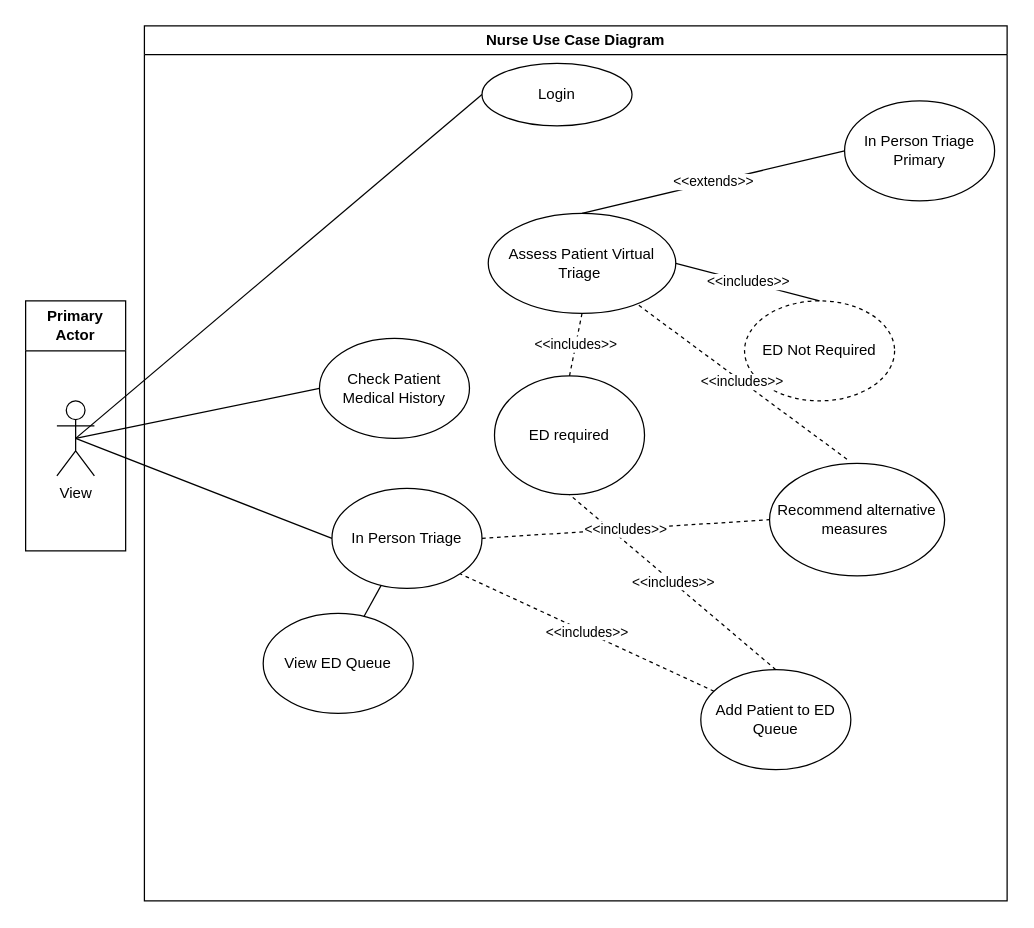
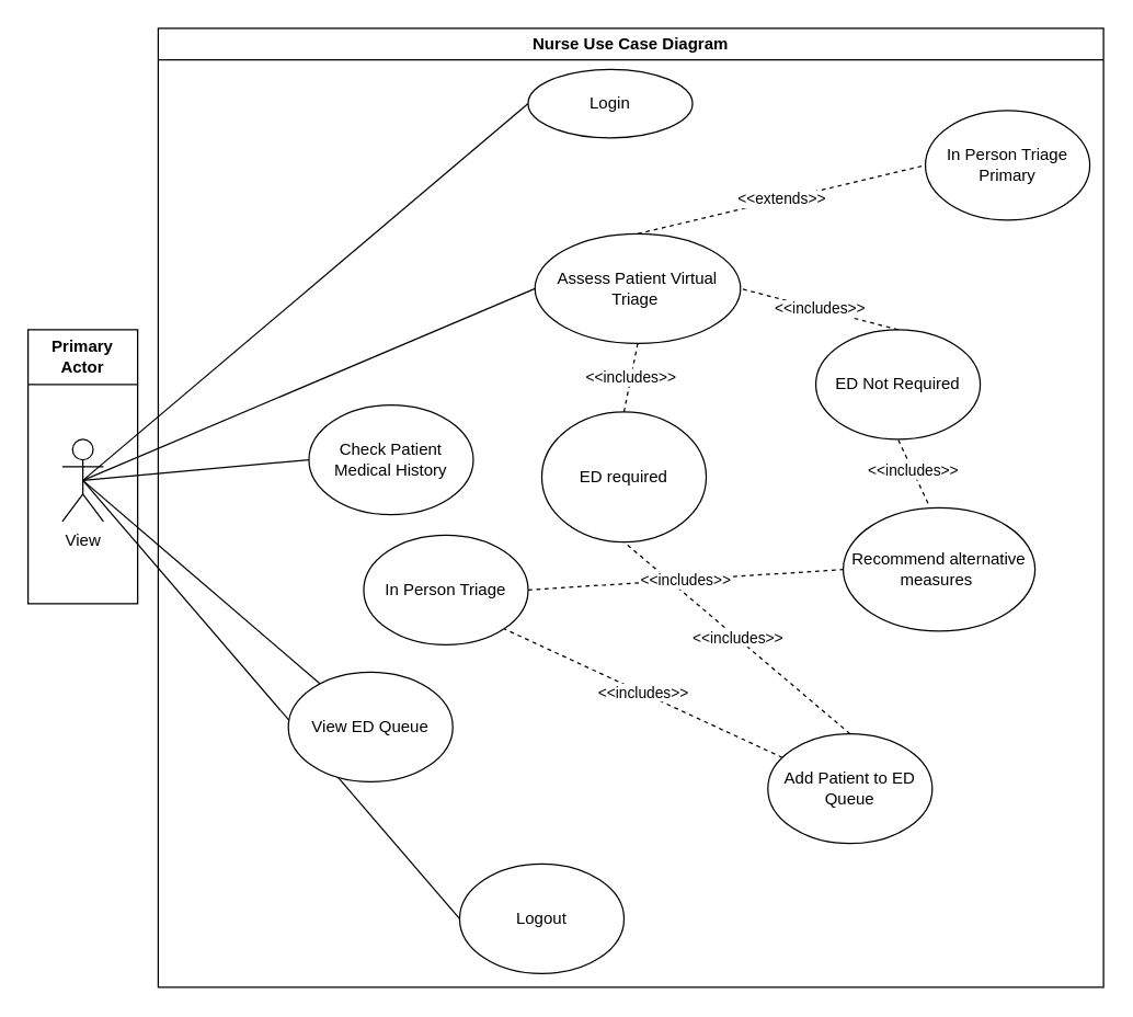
  <mxCell id="0" />
  <mxCell id="1" parent="0" />
  <mxCell id="2" value="Login" style="ellipse;whiteSpace=wrap;html=1;" parent="1" vertex="1"><mxGeometry x="385" y="50" width="120" height="50" as="geometry" /></mxCell>
  <mxCell id="3" value="" style="endArrow=none;html=1;rounded=0;entryX=0;entryY=0.5;entryDx=0;entryDy=0;exitX=0.5;exitY=0.5;exitDx=0;exitDy=0;exitPerimeter=0;" parent="1" source="26" target="2" edge="1"><mxGeometry width="50" height="50" relative="1" as="geometry"><mxPoint x="115" y="290" as="sourcePoint" /><mxPoint x="165" y="240" as="targetPoint" /></mxGeometry></mxCell>
+ <mxCell id="4" value="" style="endArrow=none;html=1;rounded=0;entryX=0;entryY=0.5;entryDx=0;entryDy=0;exitX=0.5;exitY=0.5;exitDx=0;exitDy=0;exitPerimeter=0;" parent="1" source="26" target="8" edge="1"><mxGeometry width="50" height="50" relative="1" as="geometry"><mxPoint x="215" y="330" as="sourcePoint" /><mxPoint x="265" y="280" as="targetPoint" /></mxGeometry></mxCell>
  <mxCell id="5" value="" style="endArrow=none;html=1;rounded=0;entryX=0;entryY=0.5;entryDx=0;entryDy=0;exitX=0.5;exitY=0.5;exitDx=0;exitDy=0;exitPerimeter=0;" parent="1" source="26" target="18" edge="1"><mxGeometry width="50" height="50" relative="1" as="geometry"><mxPoint x="165" y="410" as="sourcePoint" /><mxPoint x="215" y="360" as="targetPoint" /></mxGeometry></mxCell>
+ <mxCell id="6" value="" style="endArrow=none;html=1;rounded=0;entryX=0.5;entryY=0.5;entryDx=0;entryDy=0;entryPerimeter=0;exitX=0;exitY=0.5;exitDx=0;exitDy=0;" parent="1" source="17" target="26" edge="1"><mxGeometry width="50" height="50" relative="1" as="geometry"><mxPoint x="175" y="530" as="sourcePoint" /><mxPoint x="225" y="480" as="targetPoint" /></mxGeometry></mxCell>
  <mxCell id="7" value="Nurse Use Case Diagram" style="swimlane;whiteSpace=wrap;html=1;" parent="1" vertex="1"><mxGeometry x="115" y="20" width="690" height="700" as="geometry" /></mxCell>
  <mxCell id="8" value="Assess Patient Virtual Triage&amp;nbsp;" style="ellipse;whiteSpace=wrap;html=1;" parent="7" vertex="1"><mxGeometry x="275" y="150" width="150" height="80" as="geometry" /></mxCell>
  <mxCell id="9" value="ED required" style="ellipse;whiteSpace=wrap;html=1;" parent="7" vertex="1"><mxGeometry x="280" y="280" width="120" height="95" as="geometry" /></mxCell>
  <mxCell id="10" value="&amp;lt;&amp;lt;includes&amp;gt;&amp;gt;" style="endArrow=none;dashed=1;html=1;rounded=0;entryX=0.5;entryY=1;entryDx=0;entryDy=0;exitX=0.5;exitY=0;exitDx=0;exitDy=0;" parent="7" source="9" target="8" edge="1"><mxGeometry width="50" height="50" relative="1" as="geometry"><mxPoint x="370" y="320" as="sourcePoint" /><mxPoint x="420" y="270" as="targetPoint" /></mxGeometry></mxCell>
- <mxCell id="11" value="ED Not Required" style="ellipse;whiteSpace=wrap;html=1;dashed=1;" parent="7" vertex="1"><mxGeometry x="480" y="220" width="120" height="80" as="geometry" /></mxCell>
- <mxCell id="12" value="&amp;lt;&amp;lt;includes&amp;gt;&amp;gt;" style="endArrow=none;dashed=0;html=1;rounded=0;entryX=1;entryY=0.5;entryDx=0;entryDy=0;exitX=0.5;exitY=0;exitDx=0;exitDy=0;" parent="7" source="11" target="8" edge="1"><mxGeometry x="-0.004" width="50" height="50" relative="1" as="geometry"><mxPoint x="500" y="310" as="sourcePoint" /><mxPoint x="550" y="260" as="targetPoint" /><mxPoint as="offset" /></mxGeometry></mxCell>
+ <mxCell id="11" value="ED Not Required" style="ellipse;whiteSpace=wrap;html=1;" parent="7" vertex="1"><mxGeometry x="480" y="220" width="120" height="80" as="geometry" /></mxCell>
+ <mxCell id="12" value="&amp;lt;&amp;lt;includes&amp;gt;&amp;gt;" style="endArrow=none;dashed=1;html=1;rounded=0;entryX=1;entryY=0.5;entryDx=0;entryDy=0;exitX=0.5;exitY=0;exitDx=0;exitDy=0;" parent="7" source="11" target="8" edge="1"><mxGeometry x="-0.004" width="50" height="50" relative="1" as="geometry"><mxPoint x="500" y="310" as="sourcePoint" /><mxPoint x="550" y="260" as="targetPoint" /><mxPoint as="offset" /></mxGeometry></mxCell>
  <mxCell id="13" value="Recommend alternative measures&amp;nbsp;" style="ellipse;whiteSpace=wrap;html=1;" parent="7" vertex="1"><mxGeometry x="500" y="350" width="140" height="90" as="geometry" /></mxCell>
- <mxCell id="14" value="&amp;lt;&amp;lt;includes&amp;gt;&amp;gt;" style="endArrow=none;dashed=1;html=1;rounded=0;exitX=0.442;exitY=-0.037;exitDx=0;exitDy=0;exitPerimeter=0;" parent="7" source="13" target="8" edge="1"><mxGeometry width="50" height="50" relative="1" as="geometry"><mxPoint x="630" y="430" as="sourcePoint" /><mxPoint x="680" y="380" as="targetPoint" /></mxGeometry></mxCell>
+ <mxCell id="14" value="&amp;lt;&amp;lt;includes&amp;gt;&amp;gt;" style="endArrow=none;dashed=1;html=1;rounded=0;entryX=0.5;entryY=1;entryDx=0;entryDy=0;exitX=0.442;exitY=-0.037;exitDx=0;exitDy=0;exitPerimeter=0;" parent="7" source="13" target="11" edge="1"><mxGeometry width="50" height="50" relative="1" as="geometry"><mxPoint x="630" y="430" as="sourcePoint" /><mxPoint x="680" y="380" as="targetPoint" /></mxGeometry></mxCell>
  <mxCell id="15" value="Add Patient to ED Queue" style="ellipse;whiteSpace=wrap;html=1;" parent="7" vertex="1"><mxGeometry x="445" y="515" width="120" height="80" as="geometry" /></mxCell>
  <mxCell id="16" value="&amp;lt;&amp;lt;includes&amp;gt;&amp;gt;" style="endArrow=none;dashed=1;html=1;rounded=0;entryX=0.5;entryY=1;entryDx=0;entryDy=0;exitX=0.5;exitY=0;exitDx=0;exitDy=0;" parent="7" source="15" target="9" edge="1"><mxGeometry width="50" height="50" relative="1" as="geometry"><mxPoint x="280" y="490" as="sourcePoint" /><mxPoint x="330" y="440" as="targetPoint" /></mxGeometry></mxCell>
- <mxCell id="18" value="Check Patient Medical History" style="ellipse;whiteSpace=wrap;html=1;" parent="7" vertex="1"><mxGeometry x="140" y="250" width="120" height="80" as="geometry" /></mxCell>
+ <mxCell id="17" value="Logout" style="ellipse;whiteSpace=wrap;html=1;" parent="7" vertex="1"><mxGeometry x="220" y="610" width="120" height="80" as="geometry" /></mxCell>
+ <mxCell id="18" value="Check Patient Medical History" style="ellipse;whiteSpace=wrap;html=1;" parent="7" vertex="1"><mxGeometry x="110" y="275" width="120" height="80" as="geometry" /></mxCell>
  <mxCell id="19" value="In Person Triage" style="ellipse;whiteSpace=wrap;html=1;" vertex="1" parent="7"><mxGeometry x="150" y="370" width="120" height="80" as="geometry" /></mxCell>
  <mxCell id="20" value="In Person Triage Primary" style="ellipse;whiteSpace=wrap;html=1;" vertex="1" parent="7"><mxGeometry x="560" y="60" width="120" height="80" as="geometry" /></mxCell>
- <mxCell id="21" value="&amp;lt;&amp;lt;extends&amp;gt;&amp;gt;" style="endArrow=none;dashed=0;html=1;rounded=0;entryX=0;entryY=0.5;entryDx=0;entryDy=0;exitX=0.5;exitY=0;exitDx=0;exitDy=0;" edge="1" parent="7" source="8" target="20"><mxGeometry width="50" height="50" relative="1" as="geometry"><mxPoint x="430" y="150" as="sourcePoint" /><mxPoint x="480" y="100" as="targetPoint" /></mxGeometry></mxCell>
+ <mxCell id="21" value="&amp;lt;&amp;lt;extends&amp;gt;&amp;gt;" style="endArrow=none;dashed=1;html=1;rounded=0;entryX=0;entryY=0.5;entryDx=0;entryDy=0;exitX=0.5;exitY=0;exitDx=0;exitDy=0;" edge="1" parent="7" source="8" target="20"><mxGeometry width="50" height="50" relative="1" as="geometry"><mxPoint x="430" y="150" as="sourcePoint" /><mxPoint x="480" y="100" as="targetPoint" /></mxGeometry></mxCell>
  <mxCell id="22" value="&amp;lt;&amp;lt;includes&amp;gt;&amp;gt;" style="endArrow=none;dashed=1;html=1;rounded=0;entryX=1;entryY=1;entryDx=0;entryDy=0;" edge="1" parent="7" source="15" target="19"><mxGeometry width="50" height="50" relative="1" as="geometry"><mxPoint x="230" y="550" as="sourcePoint" /><mxPoint x="280" y="500" as="targetPoint" /></mxGeometry></mxCell>
  <mxCell id="23" value="&amp;lt;&amp;lt;includes&amp;gt;&amp;gt;" style="endArrow=none;dashed=1;html=1;rounded=0;exitX=1;exitY=0.5;exitDx=0;exitDy=0;entryX=0;entryY=0.5;entryDx=0;entryDy=0;" edge="1" parent="7" source="19" target="13"><mxGeometry width="50" height="50" relative="1" as="geometry"><mxPoint x="300" y="440" as="sourcePoint" /><mxPoint x="350" y="390" as="targetPoint" /></mxGeometry></mxCell>
  <mxCell id="24" value="View ED Queue" style="ellipse;whiteSpace=wrap;html=1;" vertex="1" parent="7"><mxGeometry x="95" y="470" width="120" height="80" as="geometry" /></mxCell>
  <mxCell id="25" value="Primary Actor" style="swimlane;whiteSpace=wrap;html=1;startSize=40;" parent="1" vertex="1"><mxGeometry x="20" y="240" width="80" height="200" as="geometry" /></mxCell>
  <mxCell id="26" value="View" style="shape=umlActor;verticalLabelPosition=bottom;verticalAlign=top;html=1;outlineConnect=0;" parent="25" vertex="1"><mxGeometry x="25" y="80" width="30" height="60" as="geometry" /></mxCell>
- <mxCell id="27" value="" style="endArrow=none;html=1;rounded=0;entryX=0;entryY=0.5;entryDx=0;entryDy=0;exitX=0.5;exitY=0.5;exitDx=0;exitDy=0;exitPerimeter=0;" edge="1" parent="1" source="26" target="19"><mxGeometry width="50" height="50" relative="1" as="geometry"><mxPoint x="175" y="460" as="sourcePoint" /><mxPoint x="225" y="410" as="targetPoint" /></mxGeometry></mxCell>
- <mxCell id="28" value="" style="endArrow=none;html=1;rounded=0;" edge="1" parent="1" source="24" target="19"><mxGeometry width="50" height="50" relative="1" as="geometry"><mxPoint x="165" y="520" as="sourcePoint" /><mxPoint x="215" y="470" as="targetPoint" /></mxGeometry></mxCell>
+ <mxCell id="28" value="" style="endArrow=none;html=1;rounded=0;entryX=0.5;entryY=0.5;entryDx=0;entryDy=0;entryPerimeter=0;" edge="1" parent="1" source="24" target="26"><mxGeometry width="50" height="50" relative="1" as="geometry"><mxPoint x="165" y="520" as="sourcePoint" /><mxPoint x="215" y="470" as="targetPoint" /></mxGeometry></mxCell>
